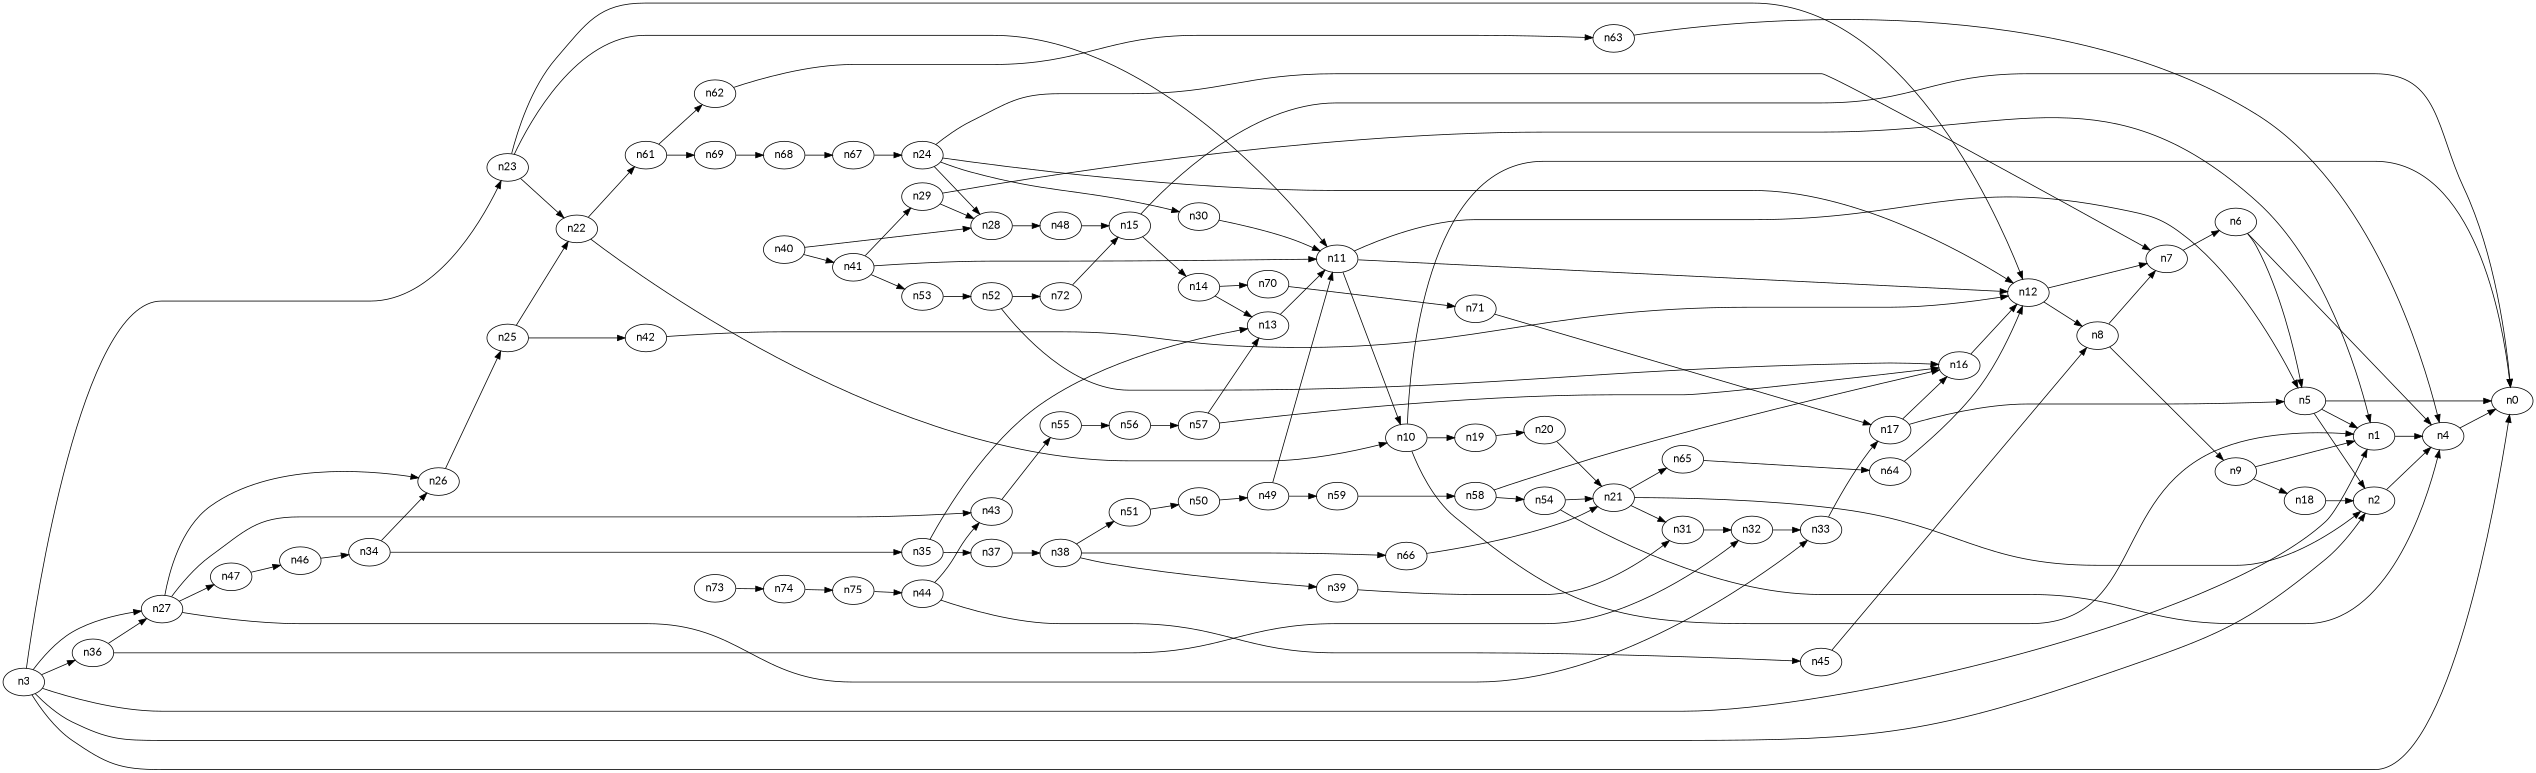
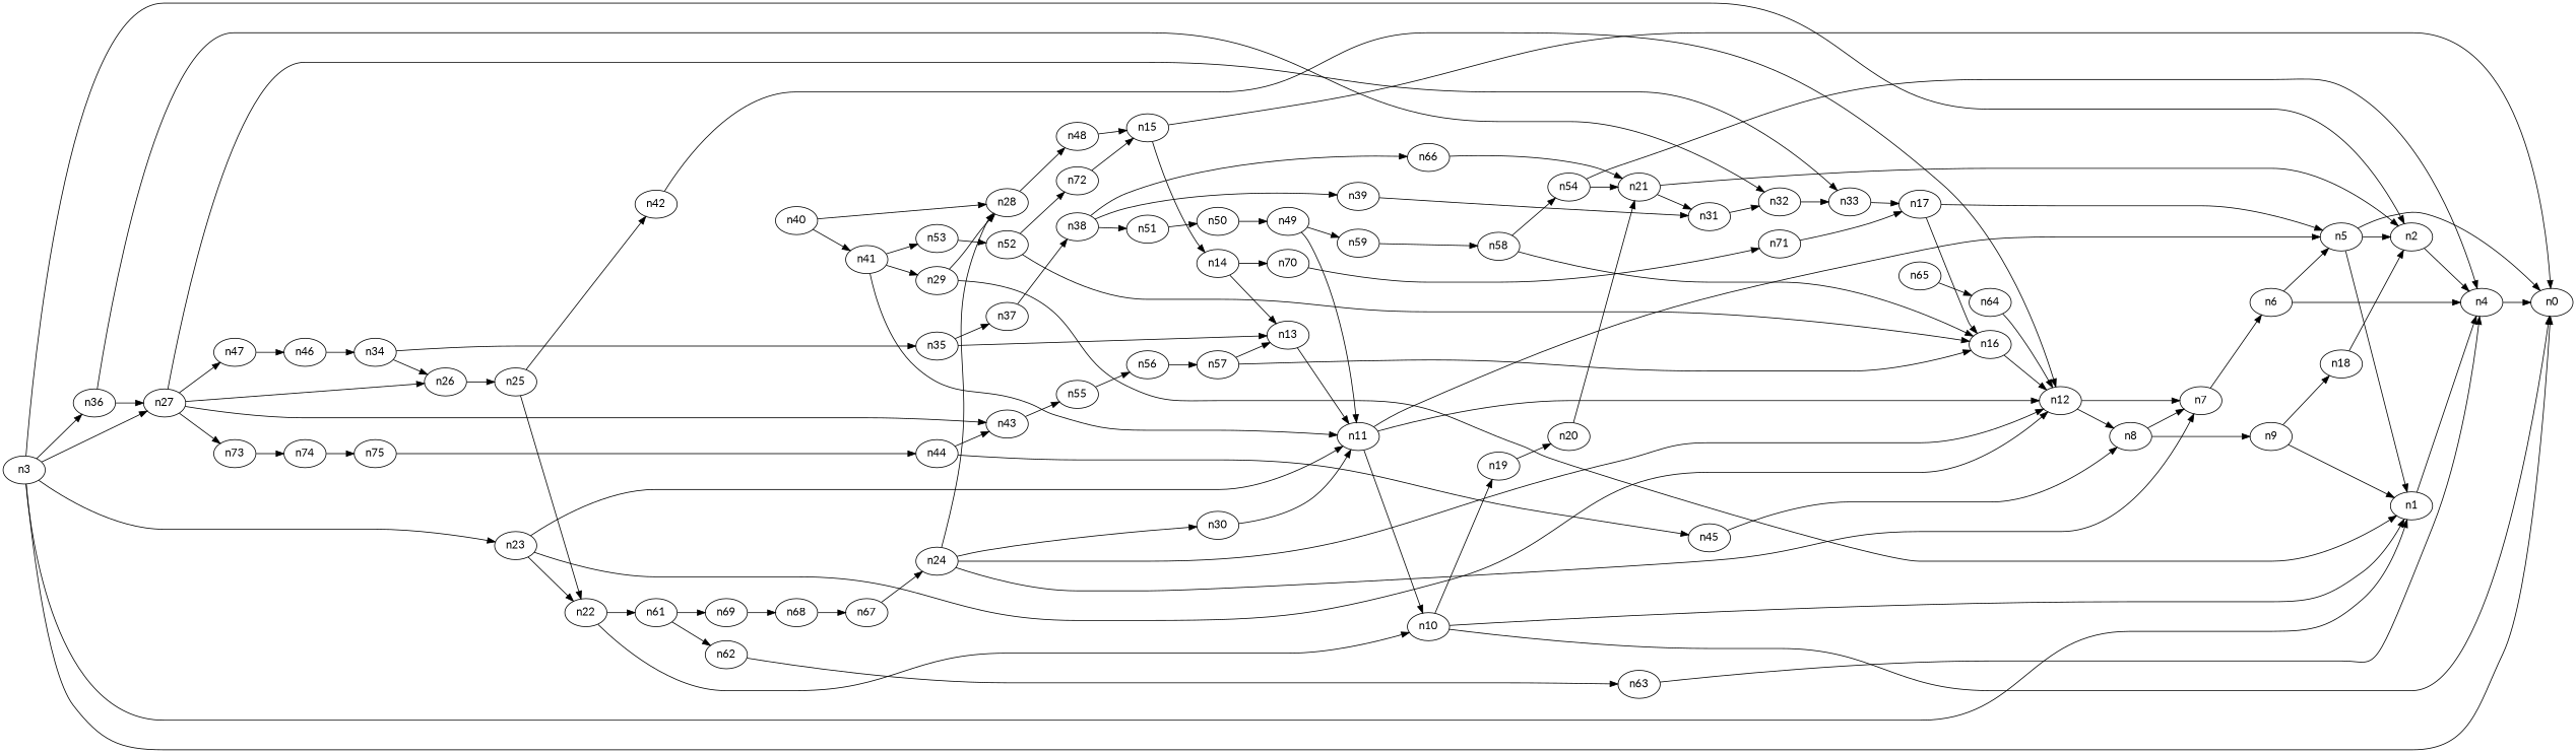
  digraph {
    fontname=Lato
    rankdir=LR
    node [fontname=Lato]
    edge [fontname=Lato]
    n1
    n4
    n0
    n2
    n3
    n23
    n27
    n36
    n11
    n12
    n22
    n26
    n33
    n43
    n47
    n73
    n32
    n5
    n10
    n7
    n8
    n61
    n25
    n17
    n55
    n46
    n74
    n6
    n9
    n18
    n19
    n20
    n21
    n13
    n14
    n70
    n71
    n15
    n16
    n31
    n65
    n64
    n62
    n69
    n63
    n68
    n24
    n28
    n30
    n48
    n42
    n56
    n34
    n75
    n29
    n35
    n37
    n38
    n39
    n51
    n66
    n50
    n49
    n40
    n41
    n53
    n52
    n72
    n57
    n44
    n45
    n59
    n58
    n54
    n67
    n1 -> n4
    n4 -> n0
    n2 -> n4
    n3 -> n1
    n3 -> n0
    n3 -> n2
    n3 -> n23
    n3 -> n27
    n3 -> n36
    n23 -> n11
    n23 -> n12
    n23 -> n22
    n27 -> n26
    n27 -> n33
    n27 -> n43
    n27 -> n47
+   n27 -> n73
    n36 -> n27
    n36 -> n32
    n11 -> n12
    n11 -> n5
    n11 -> n10
    n12 -> n7
    n12 -> n8
    n22 -> n10
    n22 -> n61
    n26 -> n25
    n33 -> n17
    n43 -> n55
    n47 -> n46
    n73 -> n74
    n32 -> n33
    n5 -> n1
    n5 -> n0
    n5 -> n2
    n10 -> n1
    n10 -> n0
    n10 -> n19
    n7 -> n6
    n8 -> n7
    n8 -> n9
    n61 -> n62
    n61 -> n69
    n25 -> n22
    n25 -> n42
    n17 -> n5
    n17 -> n16
    n55 -> n56
    n46 -> n34
    n74 -> n75
    n6 -> n4
    n6 -> n5
    n9 -> n1
    n9 -> n18
    n18 -> n2
    n19 -> n20
    n20 -> n21
    n21 -> n2
    n21 -> n31
-   n21 -> n65
    n13 -> n11
    n14 -> n13
    n14 -> n70
    n70 -> n71
    n71 -> n17
    n15 -> n0
    n15 -> n14
    n16 -> n12
    n31 -> n32
    n65 -> n64
    n64 -> n12
    n62 -> n63
    n69 -> n68
    n63 -> n4
    n68 -> n67
    n24 -> n12
    n24 -> n7
    n24 -> n28
    n24 -> n30
    n28 -> n48
    n30 -> n11
    n48 -> n15
    n42 -> n12
    n56 -> n57
    n34 -> n26
    n34 -> n35
    n75 -> n44
    n29 -> n1
    n29 -> n28
    n35 -> n13
    n35 -> n37
    n37 -> n38
    n38 -> n39
    n38 -> n51
    n38 -> n66
    n39 -> n31
    n51 -> n50
    n66 -> n21
    n50 -> n49
    n49 -> n11
    n49 -> n59
    n40 -> n28
    n40 -> n41
    n41 -> n11
    n41 -> n29
    n41 -> n53
    n53 -> n52
    n52 -> n16
    n52 -> n72
    n72 -> n15
    n57 -> n13
    n57 -> n16
    n44 -> n43
    n44 -> n45
    n45 -> n8
    n59 -> n58
    n58 -> n16
    n58 -> n54
    n54 -> n4
    n54 -> n21
    n67 -> n24
  }
